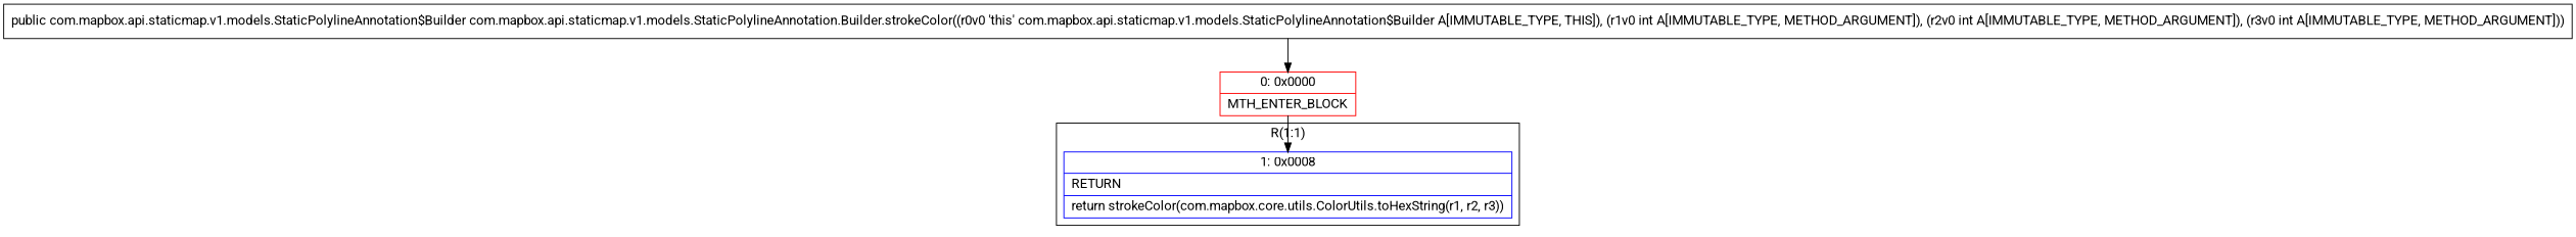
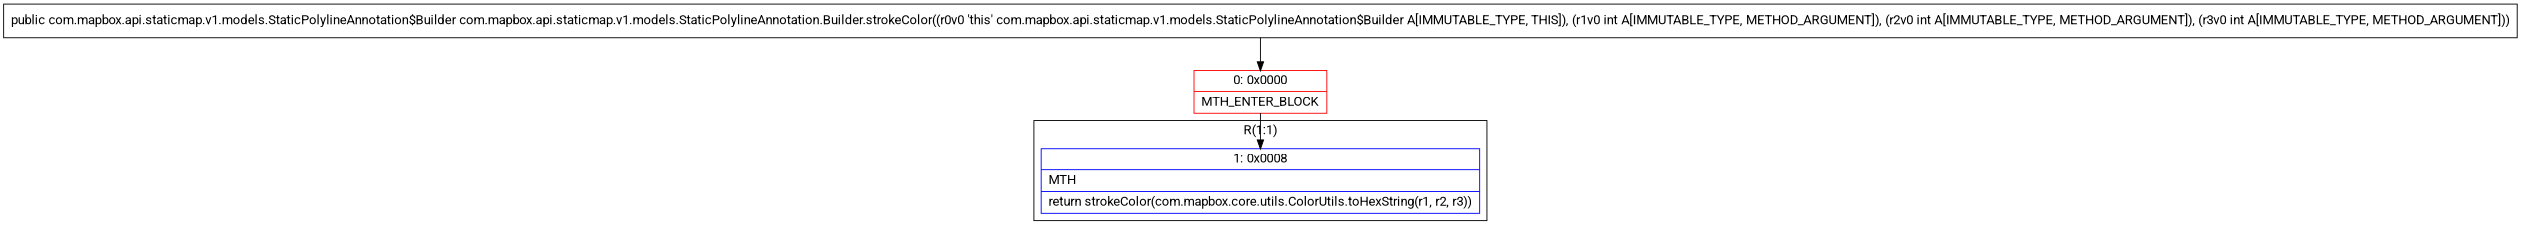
  digraph {
    fontname=Roboto
    node [shape=record fontname=Roboto]
    edge [fontname=Roboto]
-   n1 [color=blue label="{1\:\ 0x0008|RETURN\l|return strokeColor(com.mapbox.core.utils.ColorUtils.toHexString(r1, r2, r3))\l}"]
+   n1 [color=blue label="{1\:\ 0x0008|MTH\l|return strokeColor(com.mapbox.core.utils.ColorUtils.toHexString(r1, r2, r3))\l}"]
    n2 [color=red label="{0\:\ 0x0000|MTH_ENTER_BLOCK\l}"]
    n3 [label="{public com.mapbox.api.staticmap.v1.models.StaticPolylineAnnotation$Builder com.mapbox.api.staticmap.v1.models.StaticPolylineAnnotation.Builder.strokeColor((r0v0 'this' com.mapbox.api.staticmap.v1.models.StaticPolylineAnnotation$Builder A[IMMUTABLE_TYPE, THIS]), (r1v0 int A[IMMUTABLE_TYPE, METHOD_ARGUMENT]), (r2v0 int A[IMMUTABLE_TYPE, METHOD_ARGUMENT]), (r3v0 int A[IMMUTABLE_TYPE, METHOD_ARGUMENT])) }"]
    subgraph cluster_1 {
      label="R(1:1)"
      n1
    }
    n2 -> n1
    n3 -> n2
  }
